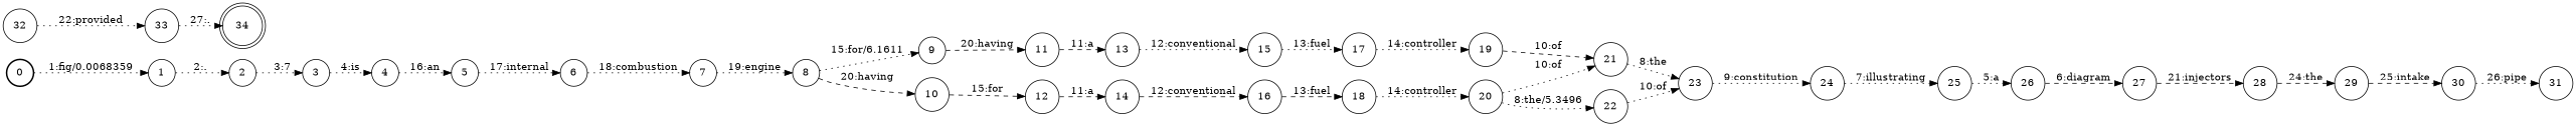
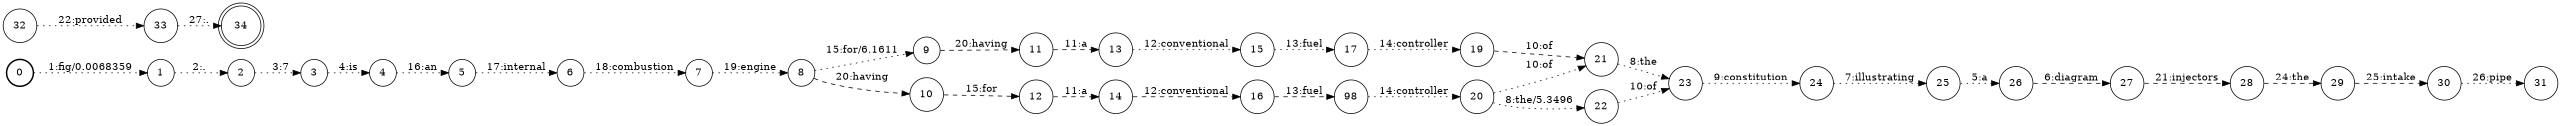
  digraph {
    nodesep=0.25
    rankdir=LR
    ranksep=0.4
    node [fontsize=14 shape=circle style=solid]
    edge [fontsize=14 style=dotted]
    n1 [label=0 style=bold]
    n2 [label=1]
    n3 [label=2]
    n4 [label=3]
    n5 [label=4]
    n6 [label=5]
    n7 [label=6]
    n8 [label=7]
    n9 [label=8]
    n10 [label=9]
    n11 [label=10]
    n12 [label=11]
    n13 [label=12]
    n14 [label=13]
    n15 [label=14]
    n16 [label=15]
    n17 [label=16]
    n18 [label=17]
-   n19 [label=18]
+   n19 [label=98]
    n20 [label=19]
    n21 [label=20]
    n22 [label=21]
    n23 [label=22]
    n24 [label=23]
    n25 [label=24]
    n26 [label=25]
    n27 [label=26]
    n28 [label=27]
    n29 [label=28]
    n30 [label=29]
    n31 [label=30]
    n32 [label=31]
    n33 [label=32]
    n34 [label=33]
    n35 [label=34 shape=doublecircle]
    n1 -> n2 [label="1:fig/0.0068359"]
    n2 -> n3 [label="2:."]
    n3 -> n4 [label="3:7"]
    n4 -> n5 [label="4:is"]
    n5 -> n6 [label="16:an"]
    n6 -> n7 [label="17:internal"]
    n7 -> n8 [label="18:combustion"]
    n8 -> n9 [label="19:engine"]
    n9 -> n10 [label="15:for/6.1611"]
    n9 -> n11 [label="20:having" style=dashed]
    n10 -> n12 [label="20:having" style=dashed]
    n11 -> n13 [label="15:for" style=dashed]
    n12 -> n14 [label="11:a" style=dashed]
    n13 -> n15 [label="11:a" style=dashed]
    n14 -> n16 [label="12:conventional"]
    n15 -> n17 [label="12:conventional" style=dashed]
    n16 -> n18 [label="13:fuel"]
    n17 -> n19 [label="13:fuel" style=dashed]
    n18 -> n20 [label="14:controller"]
    n19 -> n21 [label="14:controller"]
    n20 -> n22 [label="10:of" style=dashed]
    n21 -> n22 [label="10:of"]
    n21 -> n23 [label="8:the/5.3496"]
    n22 -> n24 [label="8:the"]
    n23 -> n24 [label="10:of"]
    n24 -> n25 [label="9:constitution"]
    n25 -> n26 [label="7:illustrating"]
    n26 -> n27 [label="5:a"]
    n27 -> n28 [label="6:diagram" style=dashed]
    n28 -> n29 [label="21:injectors" style=dashed]
    n29 -> n30 [label="24:the" style=dashed]
    n30 -> n31 [label="25:intake" style=dashed]
    n31 -> n32 [label="26:pipe"]
    n33 -> n34 [label="22:provided"]
    n34 -> n35 [label="27:."]
  }
